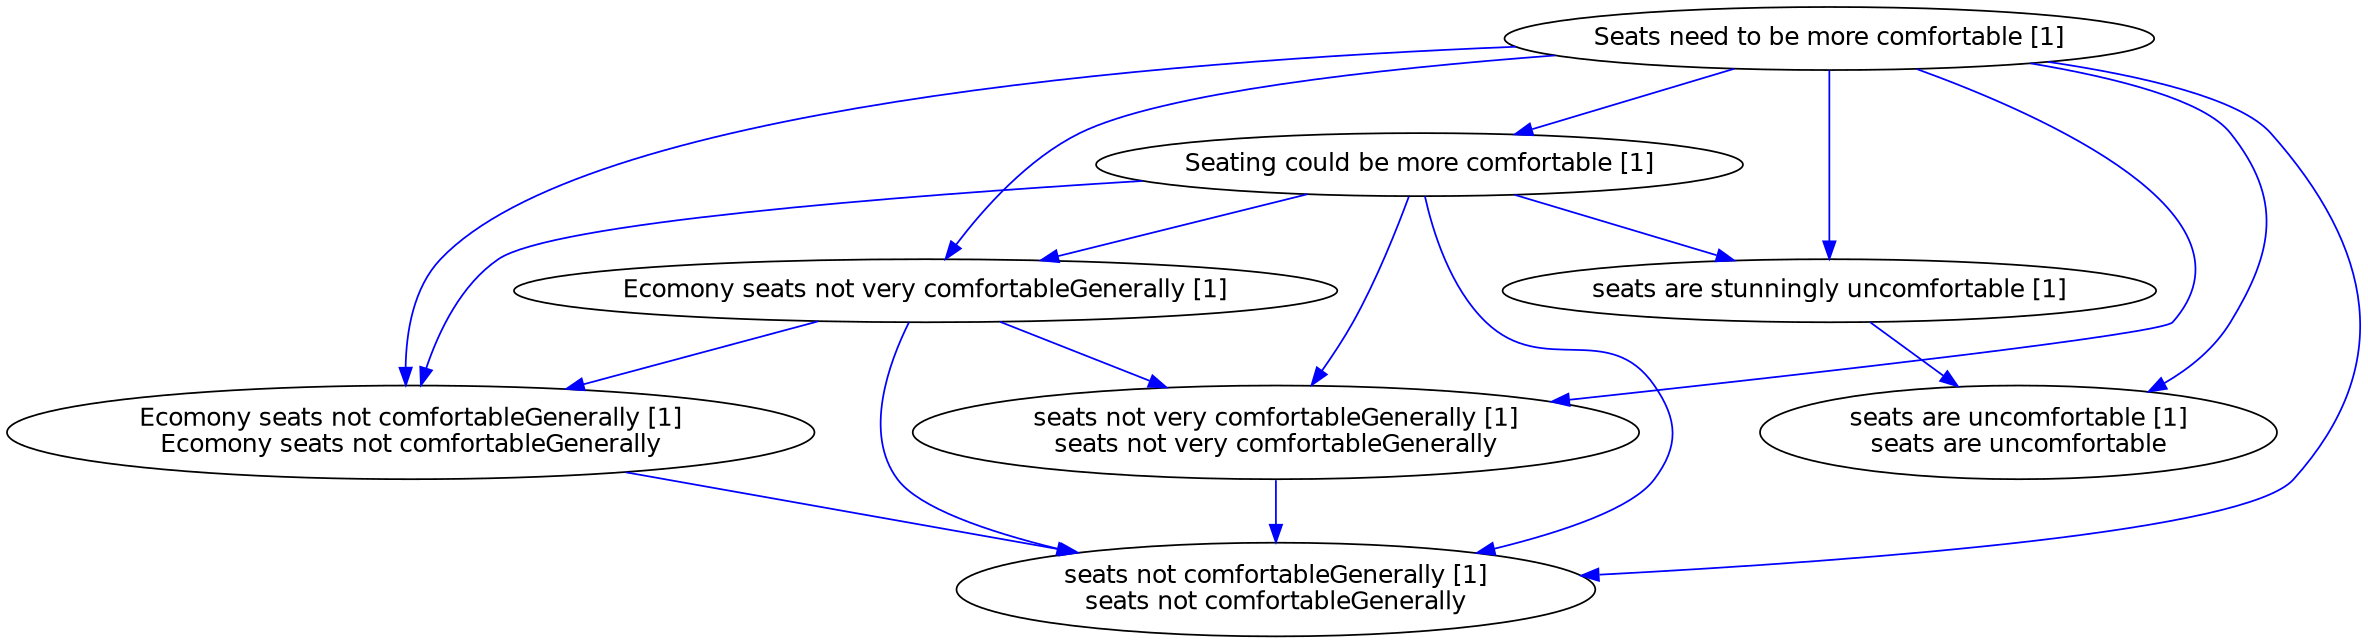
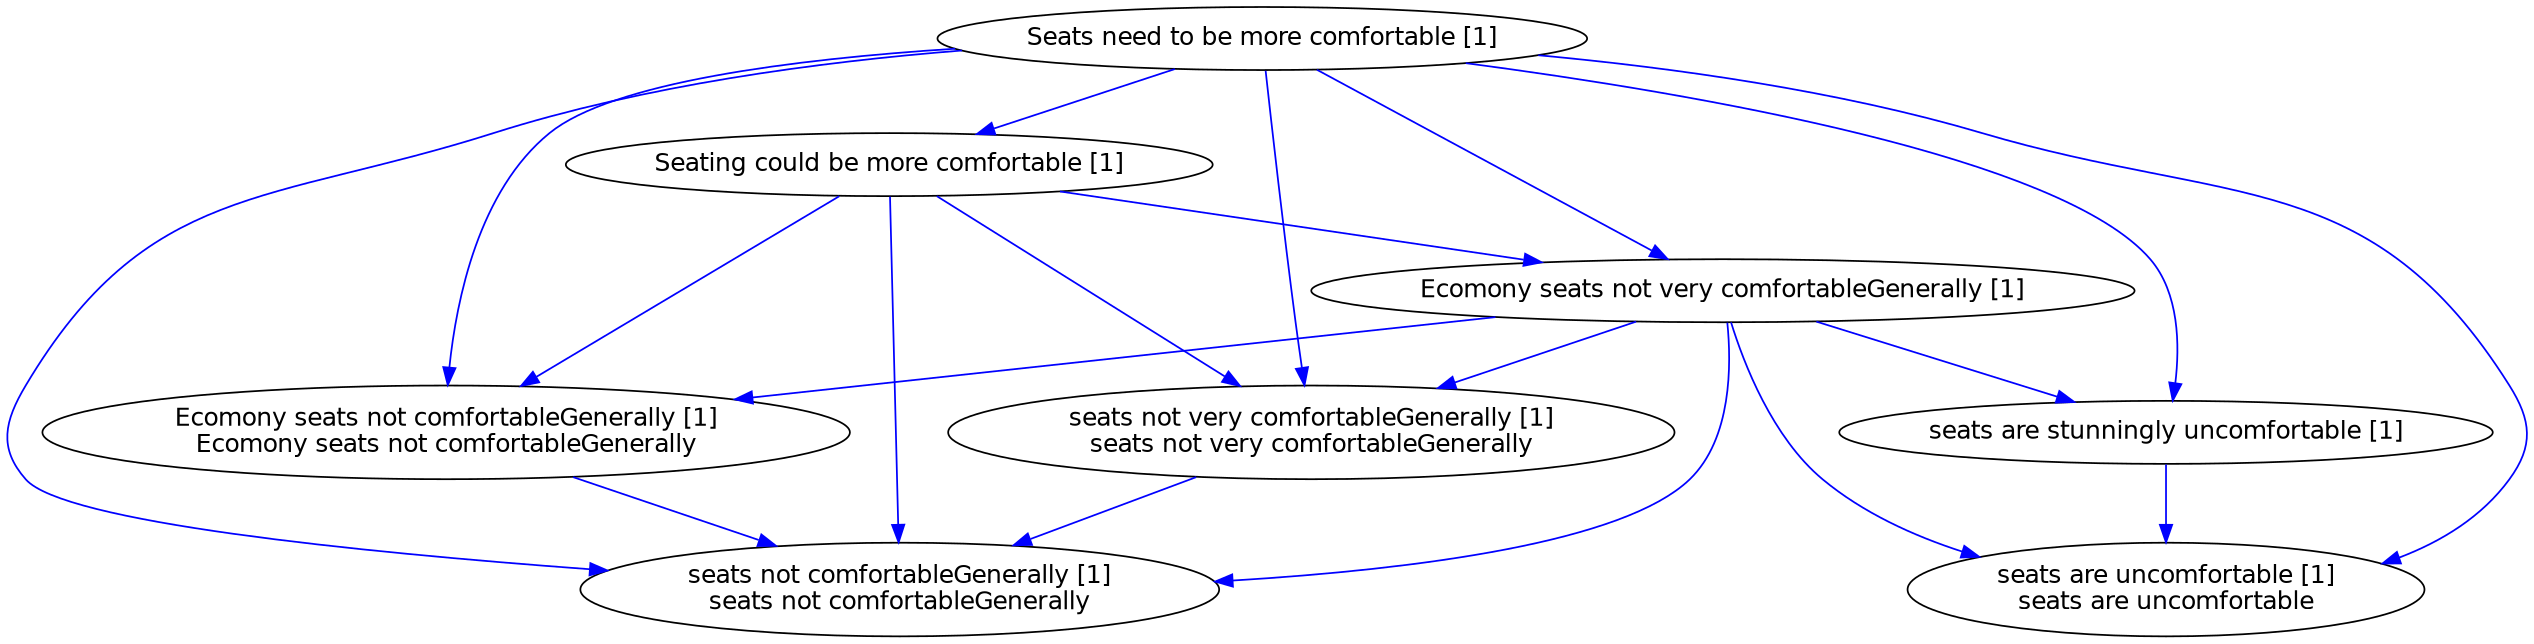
  digraph {
    fontname="DejaVu Sans"
    node [fontname="DejaVu Sans"]
    edge [color=blue fontname="DejaVu Sans"]
    "Ecomony seats not very comfortableGenerally [1]"
    "Ecomony seats not comfortableGenerally [1]\nEcomony seats not comfortableGenerally"
    "seats not comfortableGenerally [1]\nseats not comfortableGenerally"
    "seats not very comfortableGenerally [1]\nseats not very comfortableGenerally"
    "seats are uncomfortable [1]\nseats are uncomfortable"
    "Seating could be more comfortable [1]"
    "seats are stunningly uncomfortable [1]"
    "Seats need to be more comfortable [1]"
    "Ecomony seats not very comfortableGenerally [1]" -> "Ecomony seats not comfortableGenerally [1]\nEcomony seats not comfortableGenerally"
    "Ecomony seats not very comfortableGenerally [1]" -> "seats not comfortableGenerally [1]\nseats not comfortableGenerally"
    "Ecomony seats not very comfortableGenerally [1]" -> "seats not very comfortableGenerally [1]\nseats not very comfortableGenerally"
+   "Ecomony seats not very comfortableGenerally [1]" -> "seats are uncomfortable [1]\nseats are uncomfortable"
    "Ecomony seats not comfortableGenerally [1]\nEcomony seats not comfortableGenerally" -> "seats not comfortableGenerally [1]\nseats not comfortableGenerally"
    "seats not very comfortableGenerally [1]\nseats not very comfortableGenerally" -> "seats not comfortableGenerally [1]\nseats not comfortableGenerally"
    "Seating could be more comfortable [1]" -> "Ecomony seats not very comfortableGenerally [1]"
    "Seating could be more comfortable [1]" -> "Ecomony seats not comfortableGenerally [1]\nEcomony seats not comfortableGenerally"
    "Seating could be more comfortable [1]" -> "seats not comfortableGenerally [1]\nseats not comfortableGenerally"
    "Seating could be more comfortable [1]" -> "seats not very comfortableGenerally [1]\nseats not very comfortableGenerally"
-   "Seating could be more comfortable [1]" -> "seats are stunningly uncomfortable [1]"
+   "Ecomony seats not very comfortableGenerally [1]" -> "seats are stunningly uncomfortable [1]"
    "seats are stunningly uncomfortable [1]" -> "seats are uncomfortable [1]\nseats are uncomfortable"
    "Seats need to be more comfortable [1]" -> "Ecomony seats not very comfortableGenerally [1]"
    "Seats need to be more comfortable [1]" -> "Ecomony seats not comfortableGenerally [1]\nEcomony seats not comfortableGenerally"
    "Seats need to be more comfortable [1]" -> "seats not comfortableGenerally [1]\nseats not comfortableGenerally"
    "Seats need to be more comfortable [1]" -> "seats not very comfortableGenerally [1]\nseats not very comfortableGenerally"
    "Seats need to be more comfortable [1]" -> "seats are uncomfortable [1]\nseats are uncomfortable"
    "Seats need to be more comfortable [1]" -> "Seating could be more comfortable [1]"
    "Seats need to be more comfortable [1]" -> "seats are stunningly uncomfortable [1]"
  }
